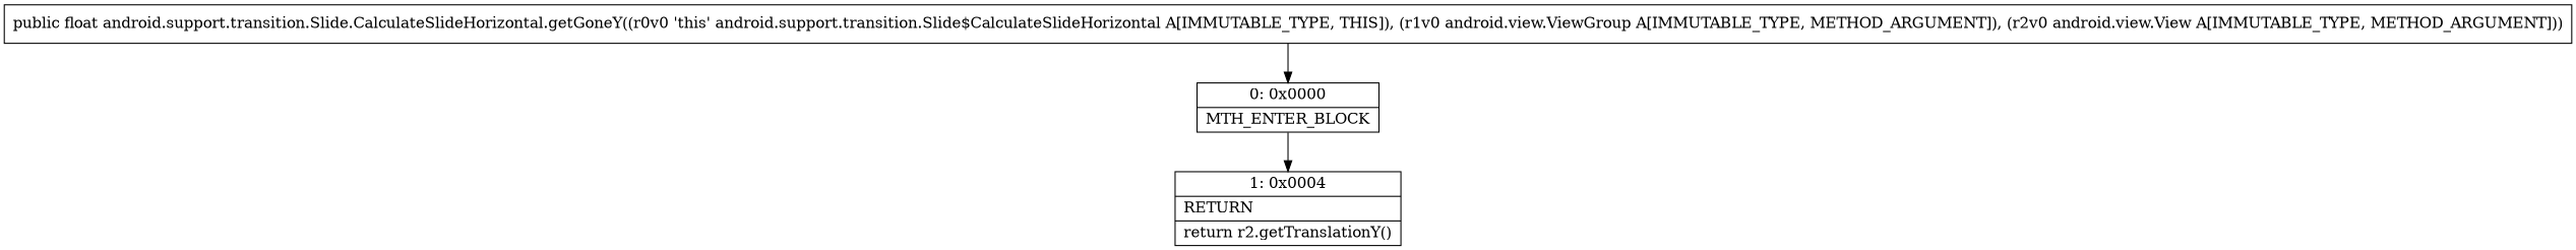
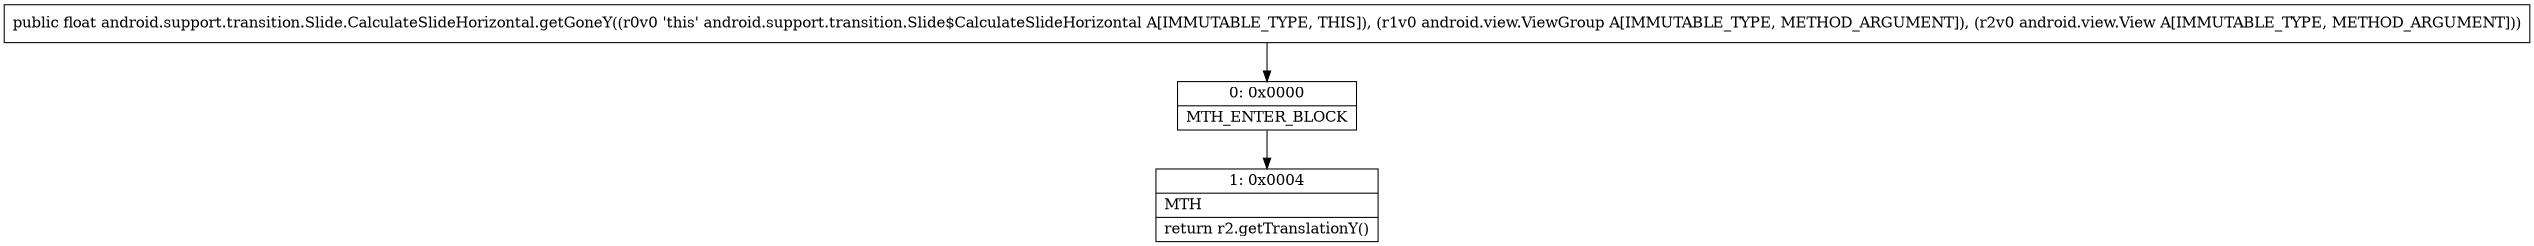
  digraph {
    node [shape=record]
    n1 [label="{0\:\ 0x0000|MTH_ENTER_BLOCK\l}"]
-   n2 [label="{1\:\ 0x0004|RETURN\l|return r2.getTranslationY()\l}"]
+   n2 [label="{1\:\ 0x0004|MTH\l|return r2.getTranslationY()\l}"]
    n3 [label="{public float android.support.transition.Slide.CalculateSlideHorizontal.getGoneY((r0v0 'this' android.support.transition.Slide$CalculateSlideHorizontal A[IMMUTABLE_TYPE, THIS]), (r1v0 android.view.ViewGroup A[IMMUTABLE_TYPE, METHOD_ARGUMENT]), (r2v0 android.view.View A[IMMUTABLE_TYPE, METHOD_ARGUMENT])) }"]
    n1 -> n2
    n3 -> n1
  }
